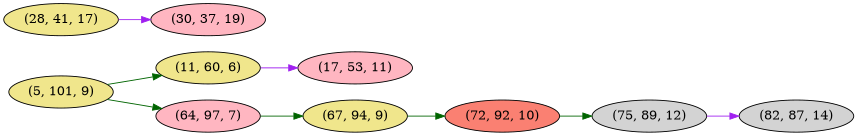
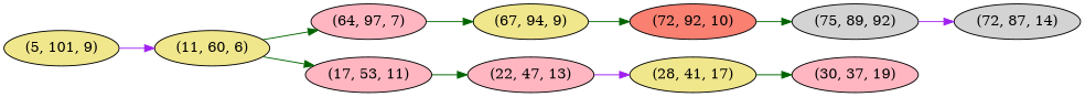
  digraph {
    rankdir=LR
    node [fillcolor=khaki style=filled]
    edge [color=darkgreen]
    n1 [label="(5, 101, 9)"]
    "(11, 60, 6)"
    "(64, 97, 7)" [fillcolor=lightpink]
    "(17, 53, 11)" [fillcolor=lightpink]
    "(67, 94, 9)"
+   "(22, 47, 13)" [fillcolor=lightpink]
    "(28, 41, 17)"
    "(30, 37, 19)" [fillcolor=lightpink]
    "(72, 92, 10)" [fillcolor=salmon]
-   "(75, 89, 12)" [fillcolor=lightgrey]
-   "(82, 87, 14)" [fillcolor=lightgrey]
-   n1 -> "(11, 60, 6)"
-   n1 -> "(64, 97, 7)"
-   "(11, 60, 6)" -> "(17, 53, 11)" [color=purple]
+   "(75, 89, 12)" [fillcolor=lightgrey label="(75, 89, 92)"]
+   "(82, 87, 14)" [fillcolor=lightgrey label="(72, 87, 14)"]
+   n1 -> "(11, 60, 6)" [color=purple]
+   "(11, 60, 6)" -> "(64, 97, 7)"
+   "(11, 60, 6)" -> "(17, 53, 11)"
    "(64, 97, 7)" -> "(67, 94, 9)"
+   "(17, 53, 11)" -> "(22, 47, 13)"
    "(67, 94, 9)" -> "(72, 92, 10)"
-   "(28, 41, 17)" -> "(30, 37, 19)" [color=purple]
+   "(22, 47, 13)" -> "(28, 41, 17)" [color=purple]
+   "(28, 41, 17)" -> "(30, 37, 19)"
    "(72, 92, 10)" -> "(75, 89, 12)"
    "(75, 89, 12)" -> "(82, 87, 14)" [color=purple]
  }
